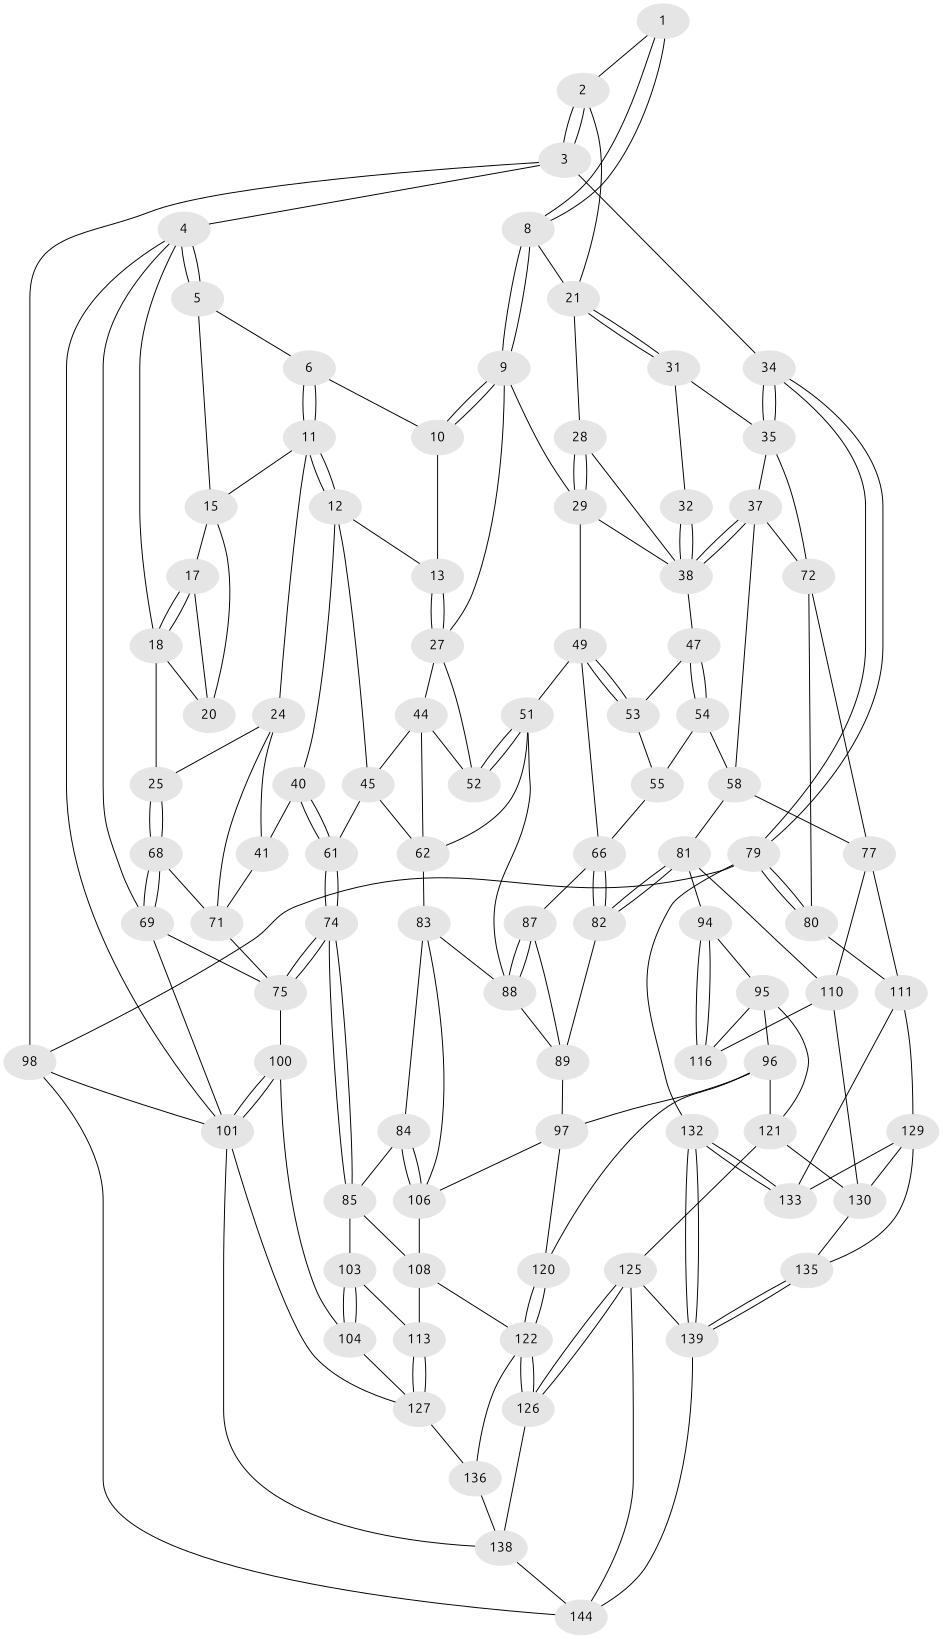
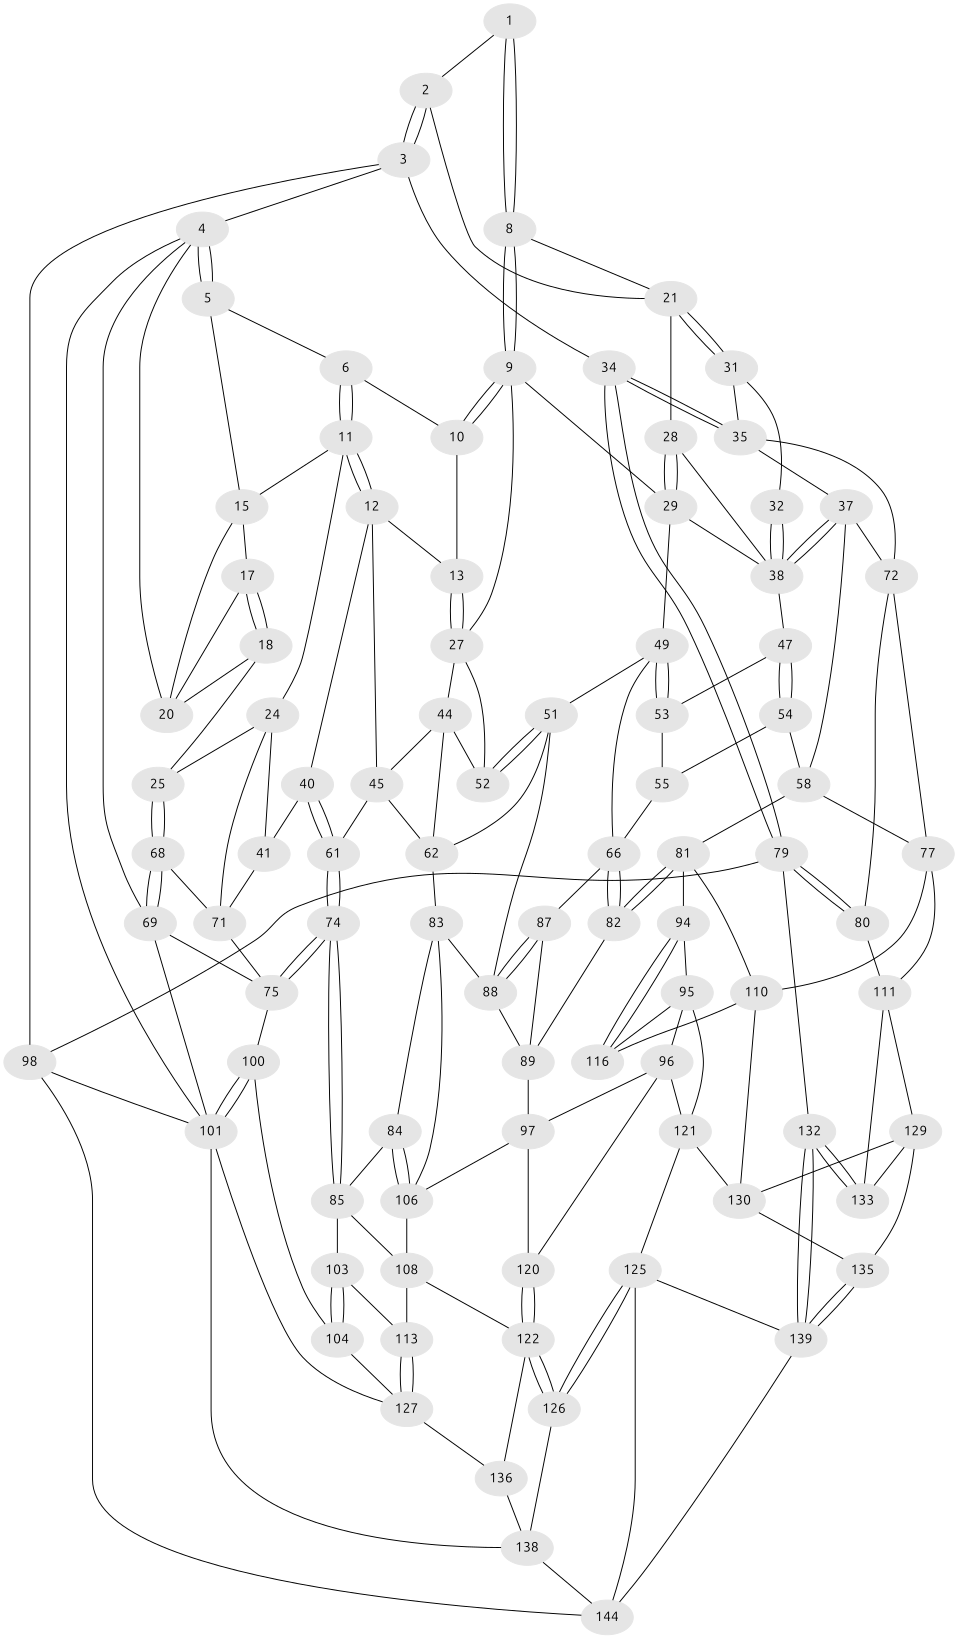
  graph {
    fontname=Ubuntu
    node [color=gray90 fontname=Ubuntu style=filled]
    edge [fontname=Ubuntu]
    1
    2
    8
    3
    21 [super="+22"]
    9 [super="+26"]
    4 [super="+19"]
    34
    98
    28 [super="+33"]
    31
    5
    18 [super="+23"]
    69 [super="+70"]
    101 [super="+141"]
    35 [super="+36"]
    79 [super="+99"]
    144 [super="+145"]
    6 [super="+7"]
    15 [super="+16"]
    20
    25
    75 [super="+86"]
    127 [super="+137"]
    138 [super="+140"]
    10
    11 [super="+14"]
    17
    13
    12 [super="+39"]
    24 [super="+42"]
    27 [super="+43"]
    29 [super="+30"]
    44 [super="+56"]
    52
    38 [super="+46"]
    49 [super="+50"]
    40
    45 [super="+60"]
    41
    71 [super="+73"]
    61
    62 [super="+63"]
    68
    32
    47 [super="+48"]
    53
    54 [super="+59"]
    51 [super="+64"]
    66 [super="+67"]
    37 [super="+57"]
    72 [super="+76"]
    80
    132
    58 [super="+78"]
    77 [super="+109"]
    81 [super="+93"]
    74
    83 [super="+91"]
    55 [super="+65"]
    88 [super="+90"]
    82
    87
    89 [super="+92"]
    110 [super="+118"]
    111 [super="+128"]
    94
    85 [super="+102"]
    84
    106 [super="+107"]
    100
    103 [super="+114"]
    108 [super="+112"]
    104 [super="+105"]
    116
    130 [super="+131"]
    129 [super="+134"]
    133
    139 [super="+142"]
    95 [super="+117"]
    97 [super="+115"]
    113
    122 [super="+123"]
    120
    96 [super="+119"]
    121 [super="+124"]
    125 [super="+143"]
    136
    126
    135
    1 -- 2
    1 -- 8
    1 -- 8
    2 -- 3
    2 -- 3
    2 -- 21
    8 -- 21
    8 -- 9
    8 -- 9
    3 -- 4
    3 -- 34
    3 -- 98
    21 -- 28
    21 -- 31
    21 -- 31
    9 -- 10
    9 -- 10
    9 -- 27
    9 -- 29
    4 -- 5
    4 -- 5
-   4 -- 18
+   4 -- 20
    4 -- 69
    4 -- 101
    34 -- 35
    34 -- 35
    34 -- 79
    34 -- 79
    98 -- 101
    98 -- 144
    28 -- 29
    28 -- 29
    28 -- 38
    31 -- 35
    31 -- 32
    5 -- 6
    5 -- 15
    18 -- 20
    18 -- 25
    69 -- 101
    69 -- 75
    101 -- 127
    101 -- 138
    35 -- 37
    35 -- 72
    79 -- 98
    79 -- 80
    79 -- 80
    79 -- 132
    6 -- 10
    6 -- 11
    6 -- 11
    15 -- 20
    15 -- 17
    25 -- 68
    25 -- 68
    75 -- 100
    127 -- 136
    138 -- 144
    10 -- 13
    11 -- 15
    11 -- 12
    11 -- 12
    11 -- 24
    17 -- 18
    17 -- 18
    17 -- 20
    13 -- 27
    13 -- 27
    12 -- 13
    12 -- 40
    12 -- 45
    24 -- 25
    24 -- 41
    24 -- 71
    27 -- 44
    27 -- 52
    29 -- 38
    29 -- 49
    44 -- 52
    44 -- 45
    44 -- 62
    38 -- 47
    49 -- 53
    49 -- 53
    49 -- 51
    49 -- 66
    40 -- 41
    40 -- 61
    40 -- 61
    45 -- 61
    45 -- 62
    41 -- 71
    71 -- 75
    61 -- 74
    61 -- 74
    62 -- 83
    68 -- 69
    68 -- 69
    68 -- 71
    32 -- 38
    32 -- 38
    47 -- 53
    47 -- 54
    47 -- 54
    53 -- 55
    54 -- 58
    54 -- 55 [weight=2]
    51 -- 52
    51 -- 52
    51 -- 62
    51 -- 88
    66 -- 82
    66 -- 82
    66 -- 87
    37 -- 38
    37 -- 38
    37 -- 72
    37 -- 58
    72 -- 80
    72 -- 77
    80 -- 111
    132 -- 133
    132 -- 133
    132 -- 139
    132 -- 139
    58 -- 77
    58 -- 81
    77 -- 110
    77 -- 111
    81 -- 82
    81 -- 82
    81 -- 110
    81 -- 94
    74 -- 75
    74 -- 75
    74 -- 85
    74 -- 85
    83 -- 88
    83 -- 84
    83 -- 106
    55 -- 66
    88 -- 89
    82 -- 89
    87 -- 88
    87 -- 88
    87 -- 89
    89 -- 97
    110 -- 116
    110 -- 130
    111 -- 129
    111 -- 133
    94 -- 116
    94 -- 116
    94 -- 95
    85 -- 103
    85 -- 108
    84 -- 85
    84 -- 106
    84 -- 106
    106 -- 108
    100 -- 101
    100 -- 101
    100 -- 104
    103 -- 104 [weight=2]
    103 -- 104
    103 -- 113
    108 -- 113
    108 -- 122
    104 -- 127
    130 -- 135
    129 -- 130
    129 -- 133
    129 -- 135
    139 -- 144
    95 -- 116
    95 -- 96
    95 -- 121
    97 -- 106
    97 -- 120
    113 -- 127
    113 -- 127
    122 -- 136
    122 -- 126
    122 -- 126
    120 -- 122
    120 -- 122
    96 -- 97
    96 -- 120
    96 -- 121
    121 -- 130
    121 -- 125
    125 -- 144
    125 -- 139
    125 -- 126
    125 -- 126
    136 -- 138
    126 -- 138
    135 -- 139
    135 -- 139
  }
